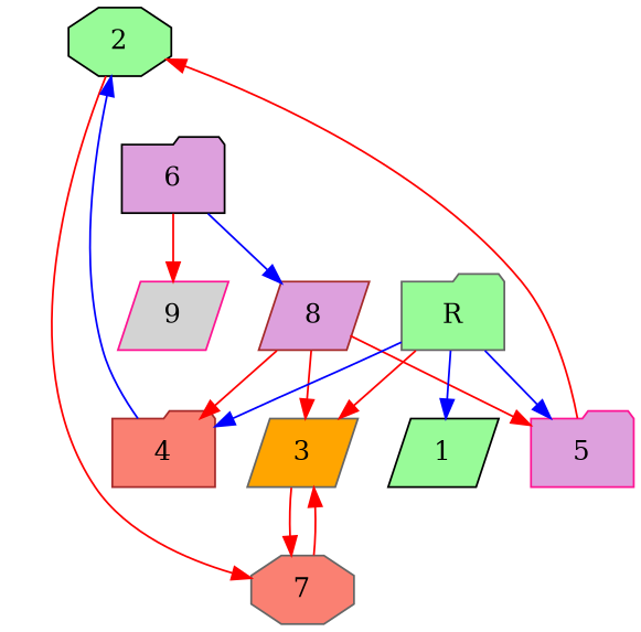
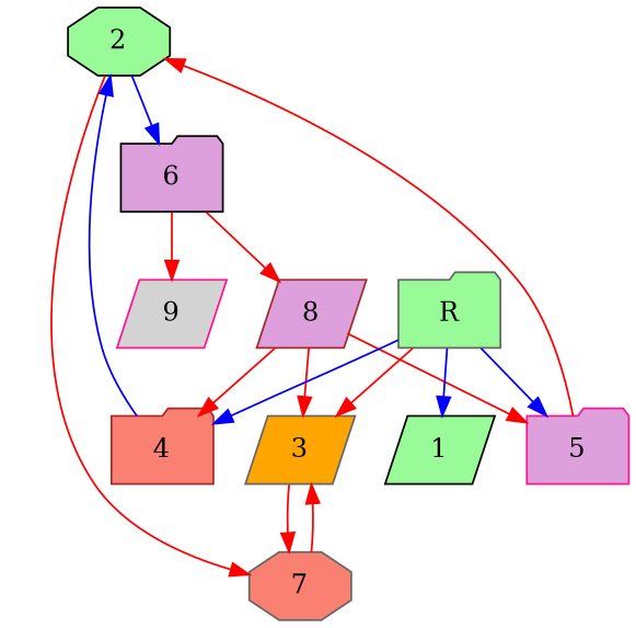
  digraph {
    node [color=black fillcolor=palegreen shape=folder style=filled]
    edge [color=red]
    2 [shape=octagon]
    6 [fillcolor=plum]
    7 [color=gray40 fillcolor=salmon shape=octagon]
    8 [color=brown fillcolor=plum shape=parallelogram]
    9 [color=deeppink fillcolor=lightgrey shape=parallelogram]
    3 [color=gray40 fillcolor=orange shape=parallelogram]
    4 [color=brown fillcolor=salmon]
    5 [color=deeppink fillcolor=plum]
    R [color=gray40]
    1 [shape=parallelogram]
+   2 -> 6 [color=blue]
    2 -> 7
-   6 -> 8 [color=blue]
+   6 -> 8
    6 -> 9
    7 -> 3
    8 -> 3
    8 -> 4
    8 -> 5
    3 -> 7
    4 -> 2 [color=blue]
    5 -> 2
    R -> 3
    R -> 4 [color=blue]
    R -> 5 [color=blue]
    R -> 1 [color=blue]
  }
